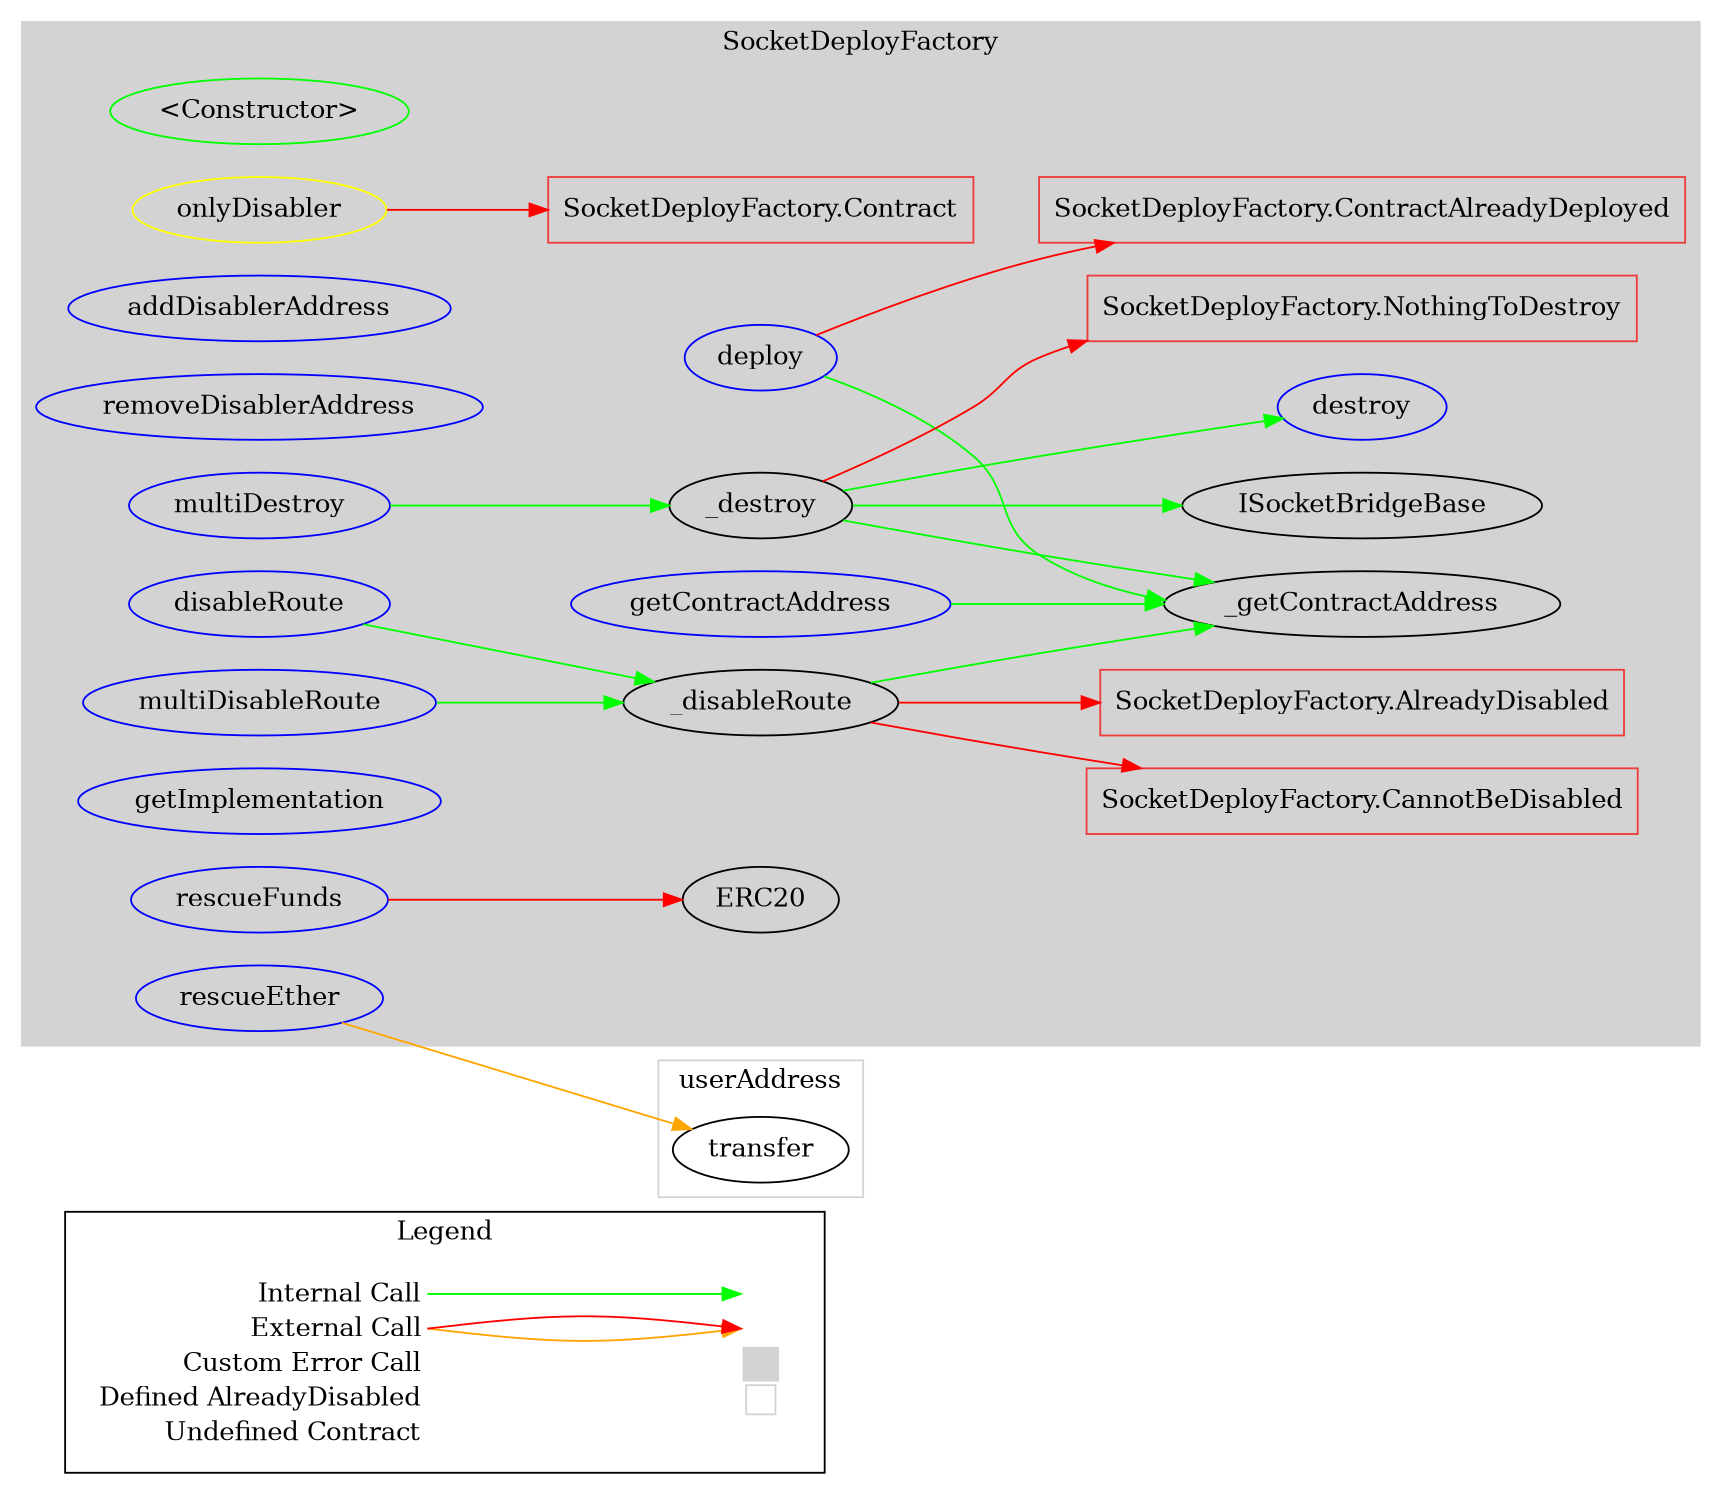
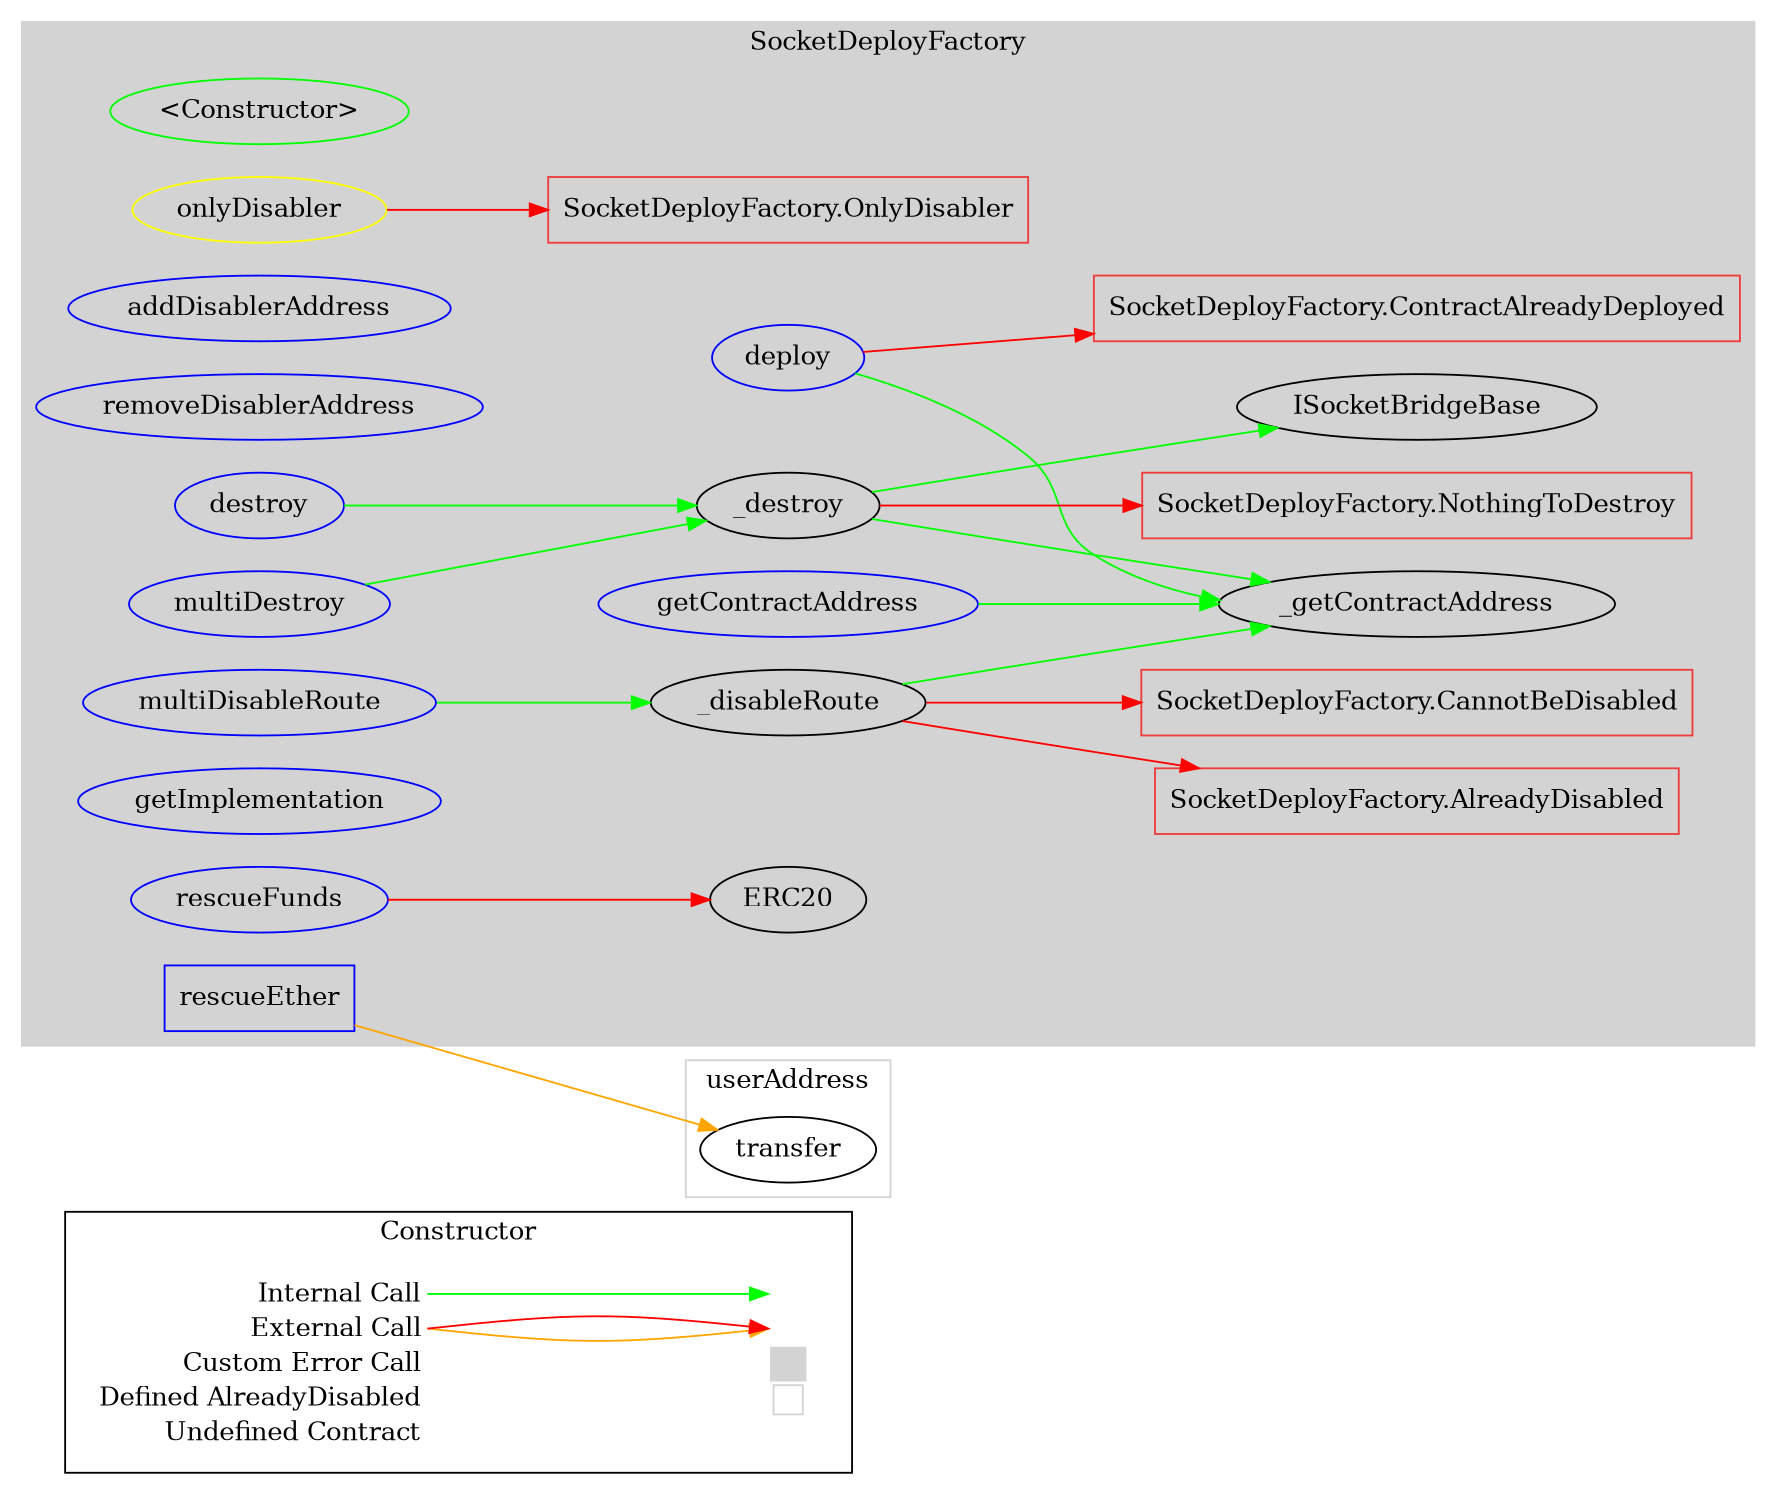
  digraph {
    compound=true
    rankdir=LR
    node [color=blue]
    edge [color=green]
    n1 [label=<<table border="0" cellpadding="2" cellspacing="0" cellborder="0">   <tr><td align="right" port="i1">Internal Call</td></tr>   <tr><td align="right" port="i2">External Call</td></tr>   <tr><td align="right" port="i2">Custom Error Call</td></tr>   <tr><td align="right" port="i3">Defined AlreadyDisabled</td></tr>   <tr><td align="right" port="i4">Undefined Contract</td></tr>   </table>> shape=plaintext color=""]
    n2 [label=<<table border="0" cellpadding="2" cellspacing="0" cellborder="0">   <tr><td port="i1">&nbsp;&nbsp;&nbsp;</td></tr>   <tr><td port="i2">&nbsp;&nbsp;&nbsp;</td></tr>   <tr><td port="i3" bgcolor="lightgray">&nbsp;&nbsp;&nbsp;</td></tr>   <tr><td port="i4">     <table border="1" cellborder="0" cellspacing="0" cellpadding="7" color="lightgray">       <tr>        <td></td>       </tr>      </table>   </td></tr>   </table>> shape=plaintext color=""]
    n3 [color=green label="<Constructor>"]
    n4 [color=yellow label=onlyDisabler]
    n5 [label=addDisablerAddress]
    n6 [label=removeDisablerAddress]
    n7 [label=deploy]
    n8 [label=destroy]
-   n9 [label=disableRoute]
    n10 [label=multiDestroy]
    n11 [label=multiDisableRoute]
    n12 [label=getContractAddress]
    n13 [label=getImplementation]
    n14 [label=_disableRoute color=""]
    n15 [label=_destroy color=""]
    n16 [label=_getContractAddress color=""]
    n17 [label=rescueFunds]
-   n18 [label=rescueEther]
-   "SocketDeployFactory.OnlyDisabler" [color=brown2 shape=box label="SocketDeployFactory.Contract"]
+   n18 [label=rescueEther shape=box]
+   "SocketDeployFactory.OnlyDisabler" [color=brown2 shape=box]
    "SocketDeployFactory.ContractAlreadyDeployed" [color=brown2 shape=box]
    "SocketDeployFactory.CannotBeDisabled" [color=brown2 shape=box]
    "SocketDeployFactory.AlreadyDisabled" [color=brown2 shape=box]
    "SocketDeployFactory.NothingToDestroy" [color=brown2 shape=box]
    n24 [label=ISocketBridgeBase color=""]
    n25 [label=ERC20 color=""]
    n26 [label=transfer color=""]
    subgraph cluster_1 {
-     label=Legend
+     label=Constructor
      n1
      n2
    }
    subgraph cluster_2 {
      bgcolor=lightgray
      color=lightgray
      label=SocketDeployFactory
      style=filled
      n3
      n4
      n5
      n6
      n7
      n8
-     n9
      n10
      n11
      n12
      n13
      n14
      n15
      n16
      n17
      n18
      "SocketDeployFactory.OnlyDisabler"
      "SocketDeployFactory.ContractAlreadyDeployed"
      "SocketDeployFactory.CannotBeDisabled"
      "SocketDeployFactory.AlreadyDisabled"
      "SocketDeployFactory.NothingToDestroy"
      n24
      n25
    }
    subgraph cluster_3 {
      color=lightgray
      label=userAddress
      n26
    }
    n1 -> n2 [headport="i1:w" tailport="i1:e"]
    n1 -> n2 [color=orange headport="i2:w" tailport="i2:e"]
    n1 -> n2 [color=red headport="i2:w" tailport="i2:e"]
    n4 -> "SocketDeployFactory.OnlyDisabler" [color=red]
    n7 -> n16
    n7 -> "SocketDeployFactory.ContractAlreadyDeployed" [color=red]
-   n15 -> n8
-   n9 -> n14
+   n8 -> n15
    n10 -> n15
    n11 -> n14
    n12 -> n16
    n14 -> n16
    n14 -> "SocketDeployFactory.CannotBeDisabled" [color=red]
    n14 -> "SocketDeployFactory.AlreadyDisabled" [color=red]
    n15 -> n16
    n15 -> "SocketDeployFactory.NothingToDestroy" [color=red]
    n15 -> n24
    n17 -> n25 [color=red]
    n18 -> n26 [color=orange]
  }
